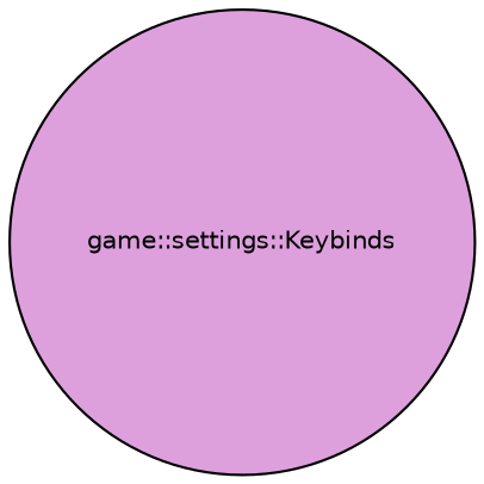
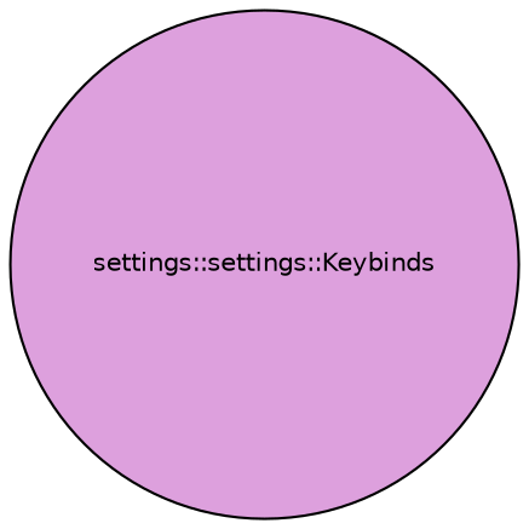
  digraph {
    rankdir=LR
-   n1 [color=black fillcolor=plum fontname=Helvetica fontsize=10 height=0.2 label="game::settings::Keybinds" shape=circle style=filled width=0.4]
+   n1 [color=black fillcolor=plum fontname=Helvetica fontsize=10 height=0.2 label="settings::settings::Keybinds" shape=circle style=filled width=0.4]
  }
